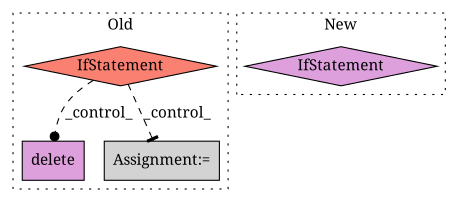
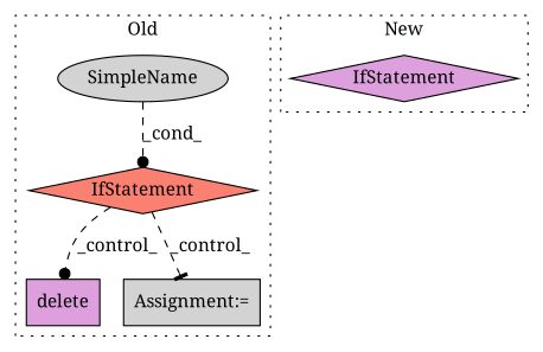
  digraph {
    fontname="Noto Serif"
    node [a=25 l="4,2" shape=box style=filled fillcolor=plum fontname="Noto Serif"]
    edge [style=dashed arrowhead=dot fontname="Noto Serif"]
    n1 [a=32 l="7,1" label=delete s="9216,9227"]
    n2 [label=IfStatement s="8726,8738" shape=diamond fillcolor=salmon]
+   n3 [a=42 l=8 label=SimpleName s=8730 shape=ellipse fillcolor=lightgrey]
    n4 [a=7 l=2 label="Assignment:=" s=8868 fillcolor=lightgrey]
    n5 [label=IfStatement s="8581,8610" shape=diamond]
    subgraph cluster_1 {
      label=Old
      style=dotted
      n1
      n2
+     n3
      n4
    }
    subgraph cluster_2 {
      label=New
      style=dotted
      n5
    }
    n2 -> n1 [label=_control_]
    n2 -> n4 [label=_control_ arrowhead=tee]
+   n3 -> n2 [label=_cond_]
  }
